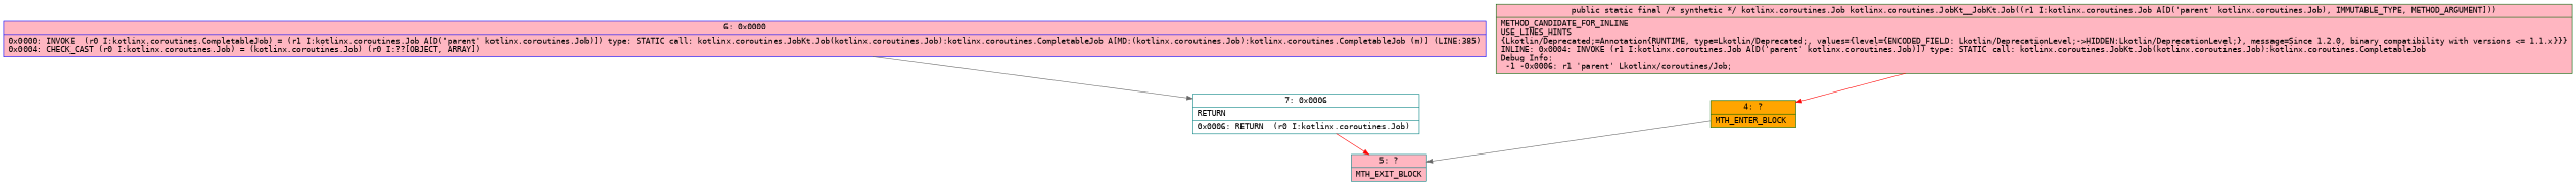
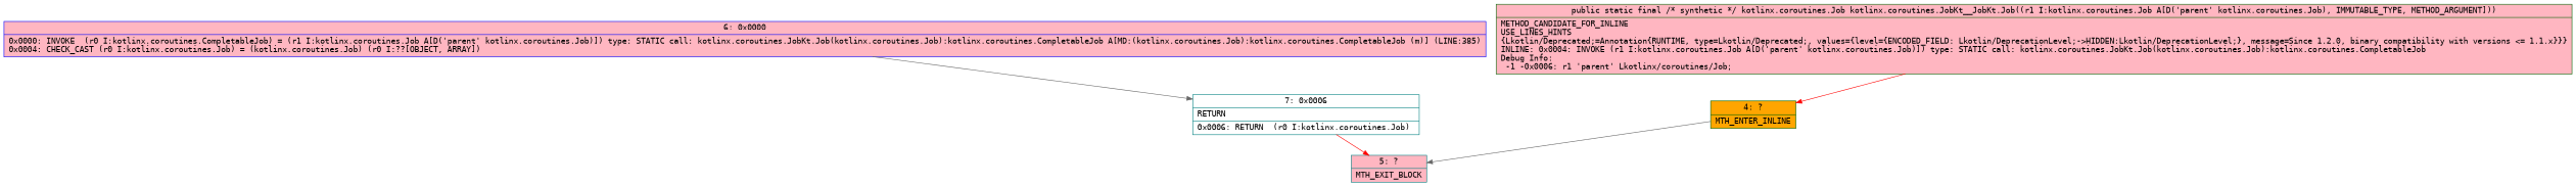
  digraph {
    fontname="DejaVu Sans Mono"
    node [color=darkgreen fillcolor=lightpink fontname="DejaVu Sans Mono" shape=record style=filled]
    edge [color=gray40 fontname="DejaVu Sans Mono"]
-   n1 [fillcolor=orange label="{4\:\ ?|MTH_ENTER_BLOCK\l}"]
+   n1 [fillcolor=orange label="{4\:\ ?|MTH_ENTER_INLINE\l}"]
    n2 [color=teal label="{5\:\ ?|MTH_EXIT_BLOCK\l}"]
    n3 [color=blue label="{6\:\ 0x0000|0x0000: INVOKE  (r0 I:kotlinx.coroutines.CompletableJob) = (r1 I:kotlinx.coroutines.Job A[D('parent' kotlinx.coroutines.Job)]) type: STATIC call: kotlinx.coroutines.JobKt.Job(kotlinx.coroutines.Job):kotlinx.coroutines.CompletableJob A[MD:(kotlinx.coroutines.Job):kotlinx.coroutines.CompletableJob (m)] (LINE:385)\l0x0004: CHECK_CAST (r0 I:kotlinx.coroutines.Job) = (kotlinx.coroutines.Job) (r0 I:??[OBJECT, ARRAY]) \l}"]
    n4 [color=teal fillcolor=white label="{7\:\ 0x0006|RETURN\l|0x0006: RETURN  (r0 I:kotlinx.coroutines.Job) \l}"]
    n5 [label="{public static final \/* synthetic *\/ kotlinx.coroutines.Job kotlinx.coroutines.JobKt__JobKt.Job((r1 I:kotlinx.coroutines.Job A[D('parent' kotlinx.coroutines.Job), IMMUTABLE_TYPE, METHOD_ARGUMENT]))  | METHOD_CANDIDATE_FOR_INLINE\lUSE_LINES_HINTS\l\{Lkotlin\/Deprecated;=Annotation\{RUNTIME, type=Lkotlin\/Deprecated;, values=\{level=\{ENCODED_FIELD: Lkotlin\/DeprecationLevel;\-\>HIDDEN:Lkotlin\/DeprecationLevel;\}, message=Since 1.2.0, binary compatibility with versions \<= 1.1.x\}\}\}\lINLINE: 0x0004: INVOKE  (r1 I:kotlinx.coroutines.Job A[D('parent' kotlinx.coroutines.Job)]) type: STATIC call: kotlinx.coroutines.JobKt.Job(kotlinx.coroutines.Job):kotlinx.coroutines.CompletableJob\lDebug Info:\l  \-1 \-0x0006: r1 'parent' Lkotlinx\/coroutines\/Job;\l}"]
    n1 -> n2
    n3 -> n4
    n4 -> n2 [color=red]
    n5 -> n1 [color=red]
  }
